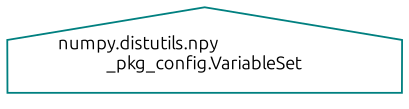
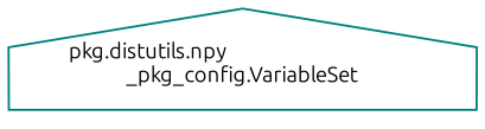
  digraph {
    rankdir=LR
    fontname=Ubuntu
-   n1 [color=teal fillcolor=white fontname=Ubuntu fontsize=10 height=0.2 label="numpy.distutils.npy\l_pkg_config.VariableSet" shape=house style=filled width=0.4]
+   n1 [color=teal fillcolor=white fontname=Ubuntu fontsize=10 height=0.2 label="pkg.distutils.npy\l_pkg_config.VariableSet" shape=house style=filled width=0.4]
  }
